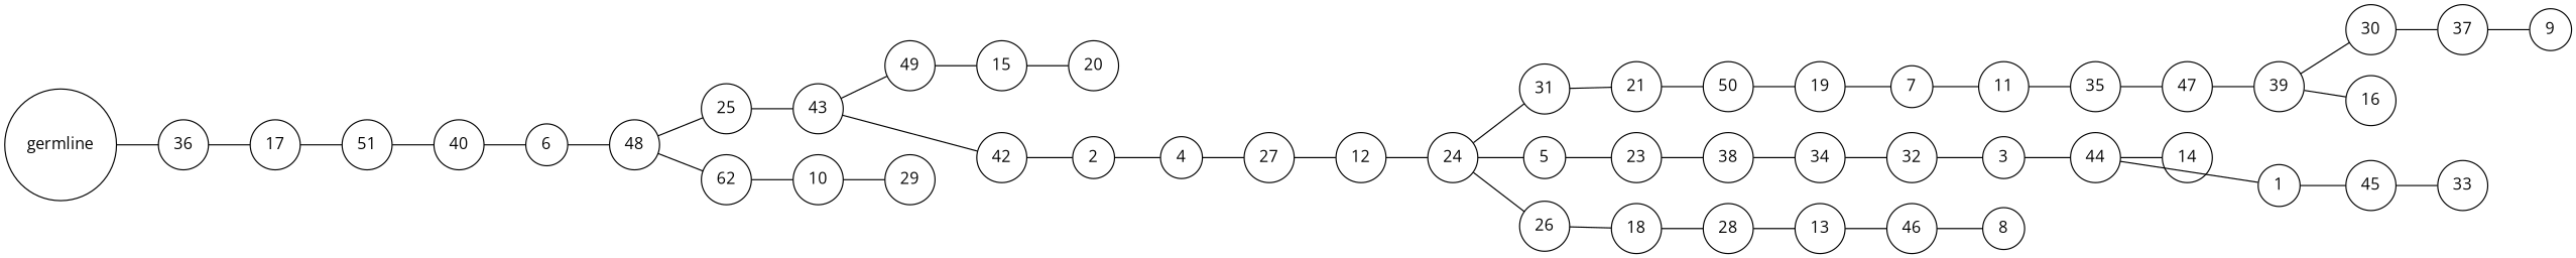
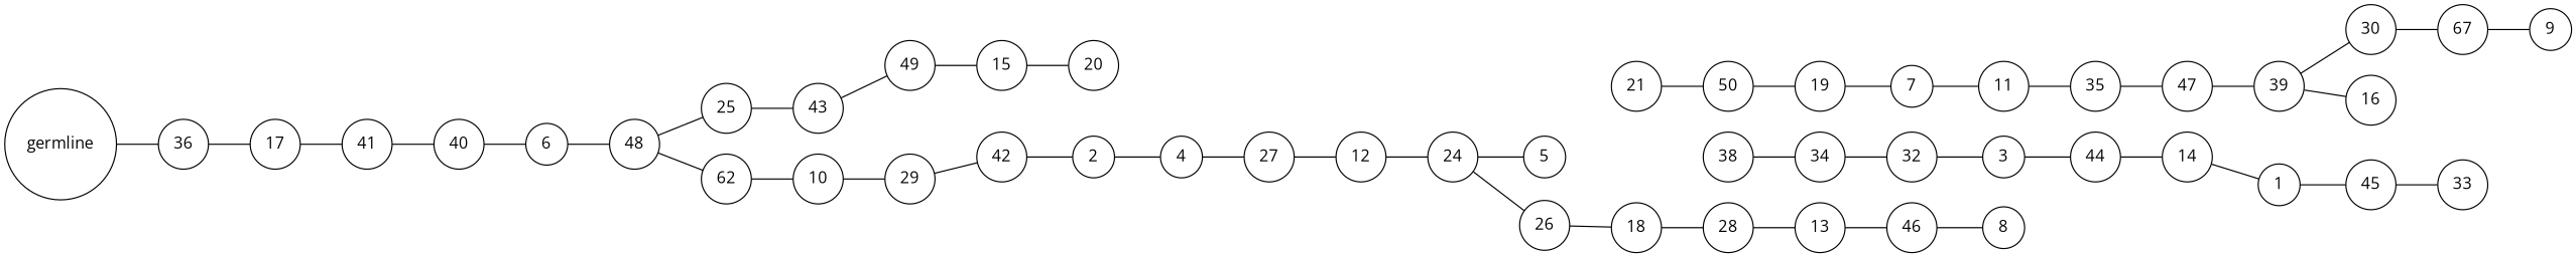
  graph {
    fontname="Open Sans"
    rankdir=LR
    splines=line
    node [fontname="Open Sans" shape=circle]
    edge [fontname="Open Sans"]
    n1 [label=germline]
    n2 [label=36]
    n3 [label=17]
-   n4 [label=51]
+   n4 [label=41]
    n5 [label=40]
    n6 [label=6]
    n7 [label=48]
    n8 [label=25]
    n9 [label=62]
    n10 [label=43]
    n11 [label=10]
    n12 [label=49]
    n13 [label=15]
    n14 [label=20]
    n15 [label=29]
    n16 [label=42]
    n17 [label=2]
    n18 [label=4]
    n19 [label=27]
    n20 [label=12]
    n21 [label=24]
-   n22 [label=31]
    n23 [label=5]
    n24 [label=26]
    n25 [label=21]
-   n26 [label=23]
    n27 [label=18]
    n28 [label=50]
    n29 [label=19]
    n30 [label=7]
    n31 [label=11]
    n32 [label=35]
    n33 [label=47]
    n34 [label=39]
    n35 [label=30]
    n36 [label=16]
-   n37 [label=37]
+   n37 [label=67]
    n38 [label=9]
    n39 [label=38]
    n40 [label=34]
    n41 [label=32]
    n42 [label=3]
    n43 [label=44]
    n44 [label=14]
    n45 [label=1]
    n46 [label=45]
    n47 [label=33]
    n48 [label=28]
    n49 [label=13]
    n50 [label=46]
    n51 [label=8]
    n1 -- n2
    n2 -- n3
    n3 -- n4
    n4 -- n5
    n5 -- n6
    n6 -- n7
    n7 -- n8
    n7 -- n9
    n8 -- n10
    n9 -- n11
    n10 -- n12
    n11 -- n15
    n12 -- n13
    n13 -- n14
-   n10 -- n16
+   n15 -- n16
    n16 -- n17
    n17 -- n18
    n18 -- n19
    n19 -- n20
    n20 -- n21
-   n21 -- n22
    n21 -- n23
    n21 -- n24
-   n22 -- n25
-   n23 -- n26
    n24 -- n27
    n25 -- n28
-   n26 -- n39
    n27 -- n48
    n28 -- n29
    n29 -- n30
    n30 -- n31
    n31 -- n32
    n32 -- n33
    n33 -- n34
    n34 -- n35
    n34 -- n36
    n35 -- n37
    n37 -- n38
    n39 -- n40
    n40 -- n41
    n41 -- n42
    n42 -- n43
    n43 -- n44
-   n43 -- n45
+   n44 -- n45
    n45 -- n46
    n46 -- n47
    n48 -- n49
    n49 -- n50
    n50 -- n51
  }
